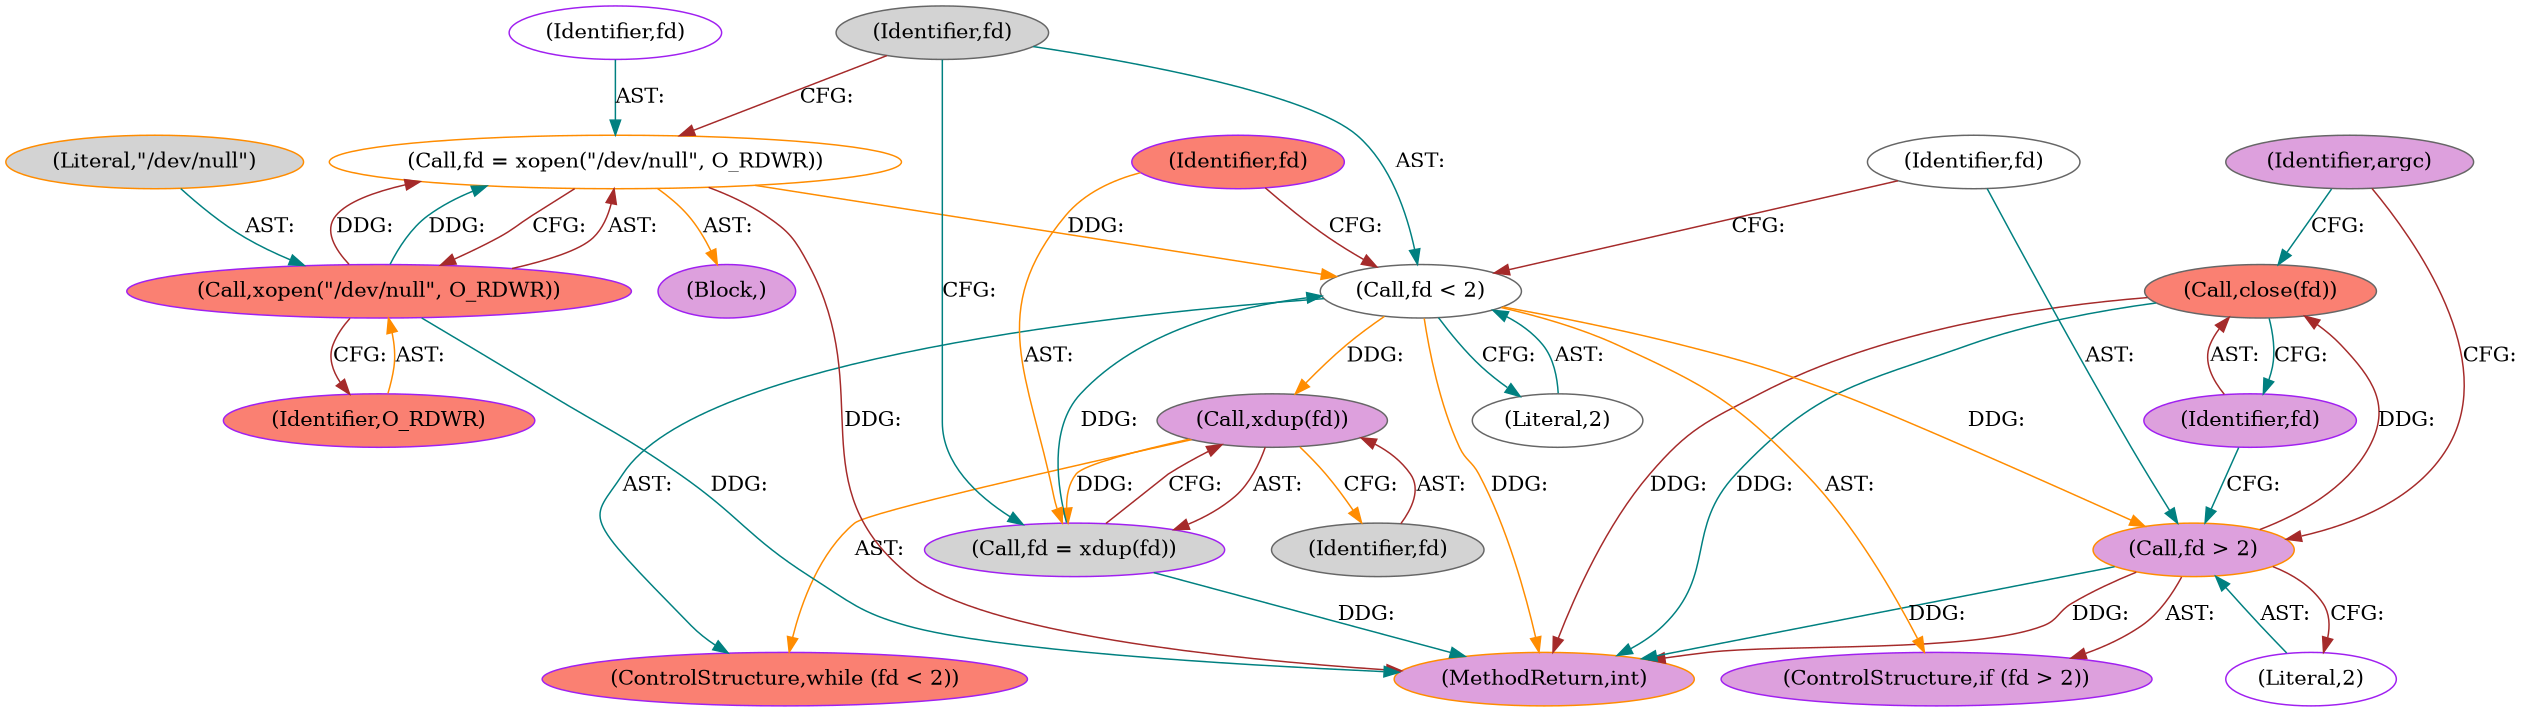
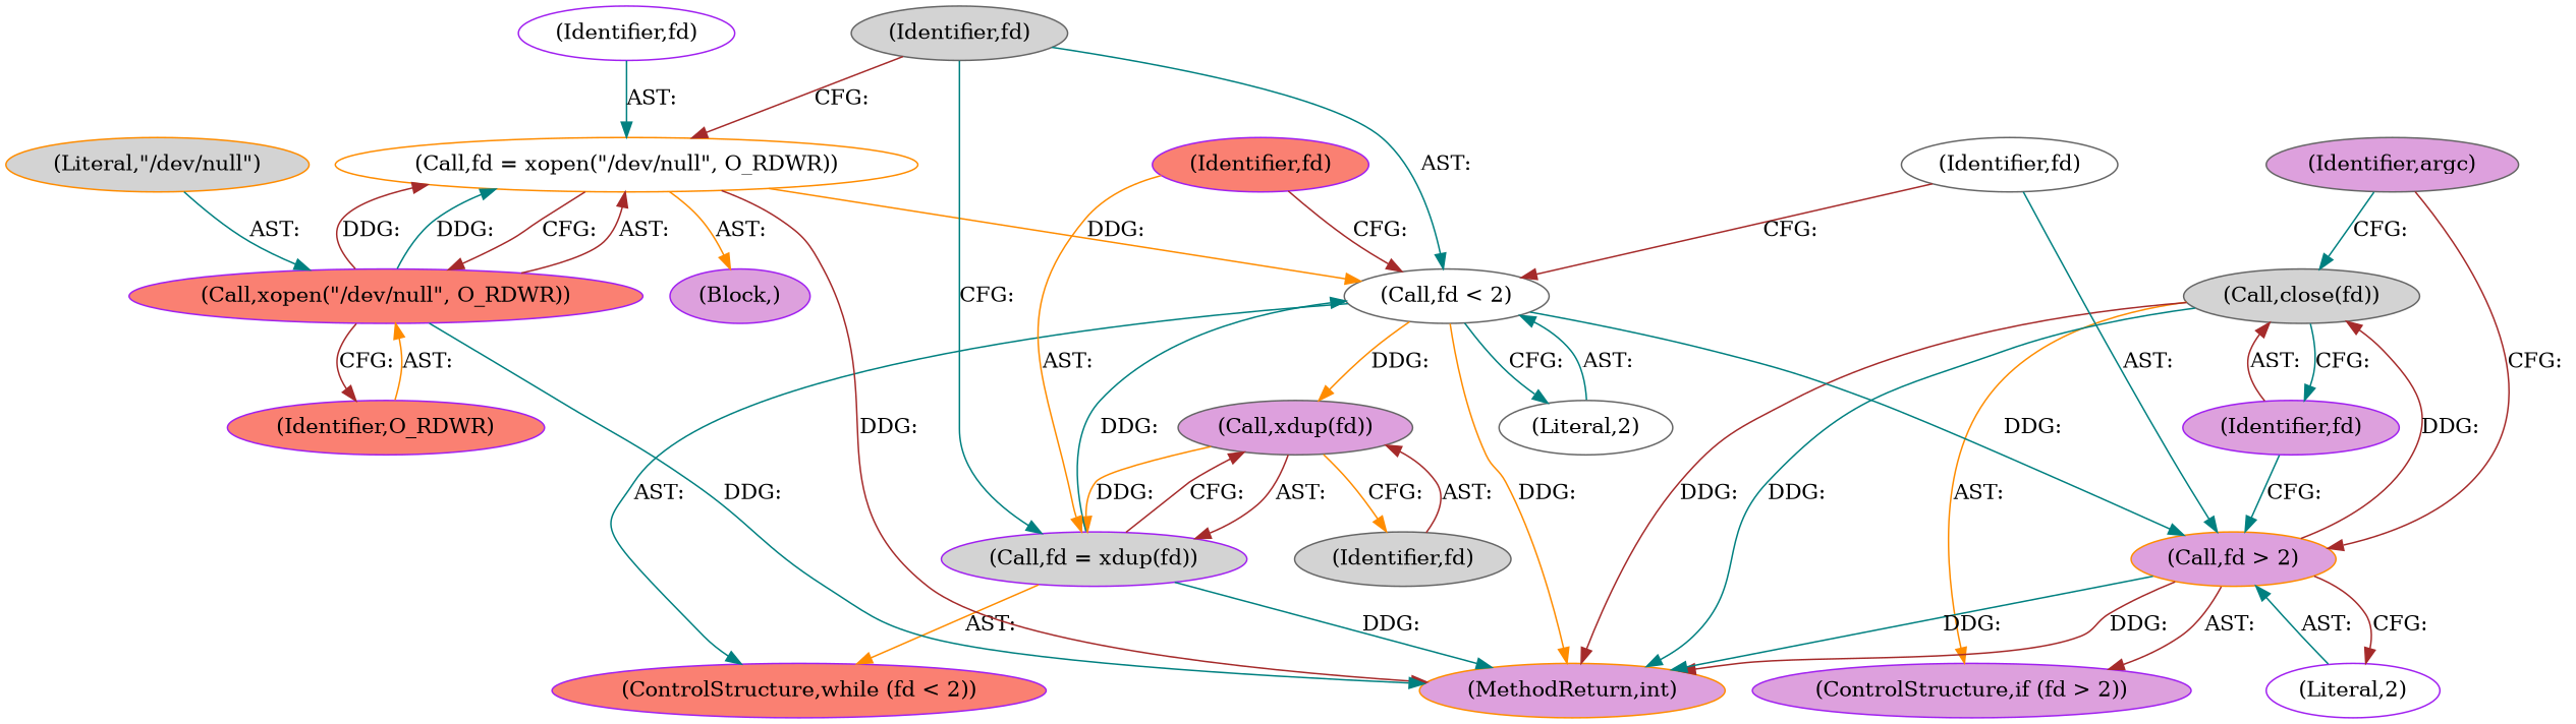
  digraph {
    fontname="DejaVu Serif"
    node [color=purple fillcolor=plum fontname="DejaVu Serif" style=filled]
    edge [color=teal fontname="DejaVu Serif"]
-   n1 [color=gray40 fillcolor=salmon label="(Call,close(fd))"]
+   n1 [color=gray40 fillcolor=lightgrey label="(Call,close(fd))"]
    n2 [label="(ControlStructure,if (fd > 2))"]
    n3 [label="(Identifier,fd)"]
    n4 [color=darkorange label="(MethodReturn,int)"]
    n5 [color=darkorange label="(Call,fd > 2)"]
    n6 [fillcolor=white label="(Literal,2)"]
    n7 [color=gray40 fillcolor=white label="(Call,fd < 2)"]
    n8 [color=gray40 label="(Call,xdup(fd))"]
    n9 [color=gray40 fillcolor=white label="(Literal,2)"]
    n10 [fillcolor=salmon label="(ControlStructure,while (fd < 2))"]
    n11 [fillcolor=lightgrey label="(Call,fd = xdup(fd))"]
    n12 [color=gray40 fillcolor=lightgrey label="(Identifier,fd)"]
    n13 [color=darkorange fillcolor=white label="(Call,fd = xopen(\"/dev/null\", O_RDWR))"]
    n14 [fillcolor=salmon label="(Call,xopen(\"/dev/null\", O_RDWR))"]
    n15 [label="(Block,)"]
    n16 [fillcolor=salmon label="(Identifier,O_RDWR)"]
    n17 [color=darkorange fillcolor=lightgrey label="(Literal,\"/dev/null\")"]
    n18 [color=gray40 fillcolor=lightgrey label="(Identifier,fd)"]
    n19 [color=gray40 fillcolor=white label="(Identifier,fd)"]
    n20 [fillcolor=salmon label="(Identifier,fd)"]
    n21 [color=gray40 label="(Identifier,argc)"]
    n22 [fillcolor=white label="(Identifier,fd)"]
-   n7 -> n2 [color=darkorange label="AST: "]
+   n1 -> n2 [color=darkorange label="AST: "]
    n1 -> n3 [label="CFG: "]
    n1 -> n4 [label="DDG: "]
    n1 -> n4 [color=brown label="DDG: "]
    n3 -> n1 [color=brown label="AST: "]
    n3 -> n5 [label="CFG: "]
    n5 -> n1 [color=brown label="DDG: "]
    n5 -> n2 [color=brown label="AST: "]
    n5 -> n4 [color=brown label="DDG: "]
    n5 -> n4 [label="DDG: "]
    n5 -> n6 [color=brown label="CFG: "]
    n6 -> n5 [label="AST: "]
    n7 -> n4 [color=darkorange label="DDG: "]
-   n7 -> n5 [color=darkorange label="DDG: "]
+   n7 -> n5 [label="DDG: "]
    n7 -> n8 [color=darkorange label="DDG: "]
    n7 -> n9 [label="CFG: "]
    n7 -> n10 [label="AST: "]
    n8 -> n11 [color=brown label="AST: "]
    n8 -> n11 [color=darkorange label="DDG: "]
    n8 -> n12 [color=darkorange label="CFG: "]
    n9 -> n7 [label="AST: "]
    n11 -> n4 [label="DDG: "]
    n11 -> n7 [label="DDG: "]
    n11 -> n8 [color=brown label="CFG: "]
-   n8 -> n10 [color=darkorange label="AST: "]
+   n11 -> n10 [color=darkorange label="AST: "]
    n12 -> n8 [color=brown label="AST: "]
    n13 -> n4 [color=brown label="DDG: "]
    n13 -> n7 [color=darkorange label="DDG: "]
    n13 -> n14 [color=brown label="CFG: "]
    n13 -> n15 [color=darkorange label="AST: "]
    n14 -> n4 [label="DDG: "]
    n14 -> n13 [color=brown label="AST: "]
    n14 -> n13 [color=brown label="DDG: "]
    n14 -> n13 [label="DDG: "]
    n14 -> n16 [color=brown label="CFG: "]
    n16 -> n14 [color=darkorange label="AST: "]
    n17 -> n14 [label="AST: "]
    n18 -> n7 [label="AST: "]
    n18 -> n11 [label="CFG: "]
    n18 -> n13 [color=brown label="CFG: "]
    n19 -> n5 [label="AST: "]
    n19 -> n7 [color=brown label="CFG: "]
    n20 -> n7 [color=brown label="CFG: "]
    n20 -> n11 [color=darkorange label="AST: "]
    n21 -> n1 [label="CFG: "]
    n21 -> n5 [color=brown label="CFG: "]
    n22 -> n13 [label="AST: "]
  }
